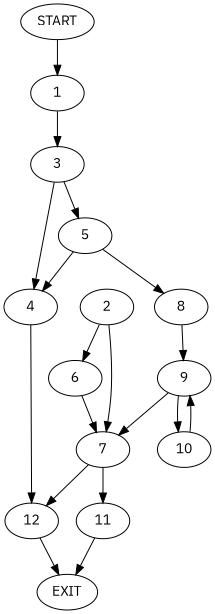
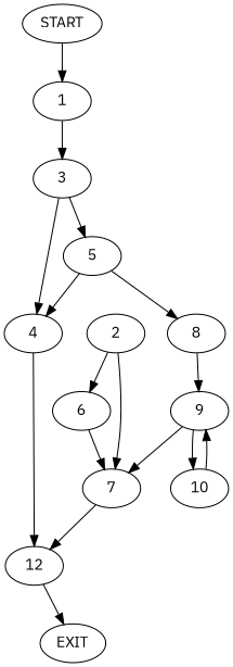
  digraph {
    fontname="IBM Plex Sans"
    node [fontname="IBM Plex Sans"]
    edge [fontname="IBM Plex Sans"]
    n1 [label=START]
    1
    3
    n4 [label=EXIT]
    2
    6
    7
    4
    5
-   11
    12
    8
    9
    10
    n1 -> 1
    1 -> 3
    3 -> 4
    3 -> 5
    2 -> 6
    2 -> 7
    6 -> 7
-   7 -> 11
    7 -> 12
    4 -> 12
    5 -> 4
    5 -> 8
-   11 -> n4
    12 -> n4
    8 -> 9
    9 -> 7
    9 -> 10
    10 -> 9
  }
